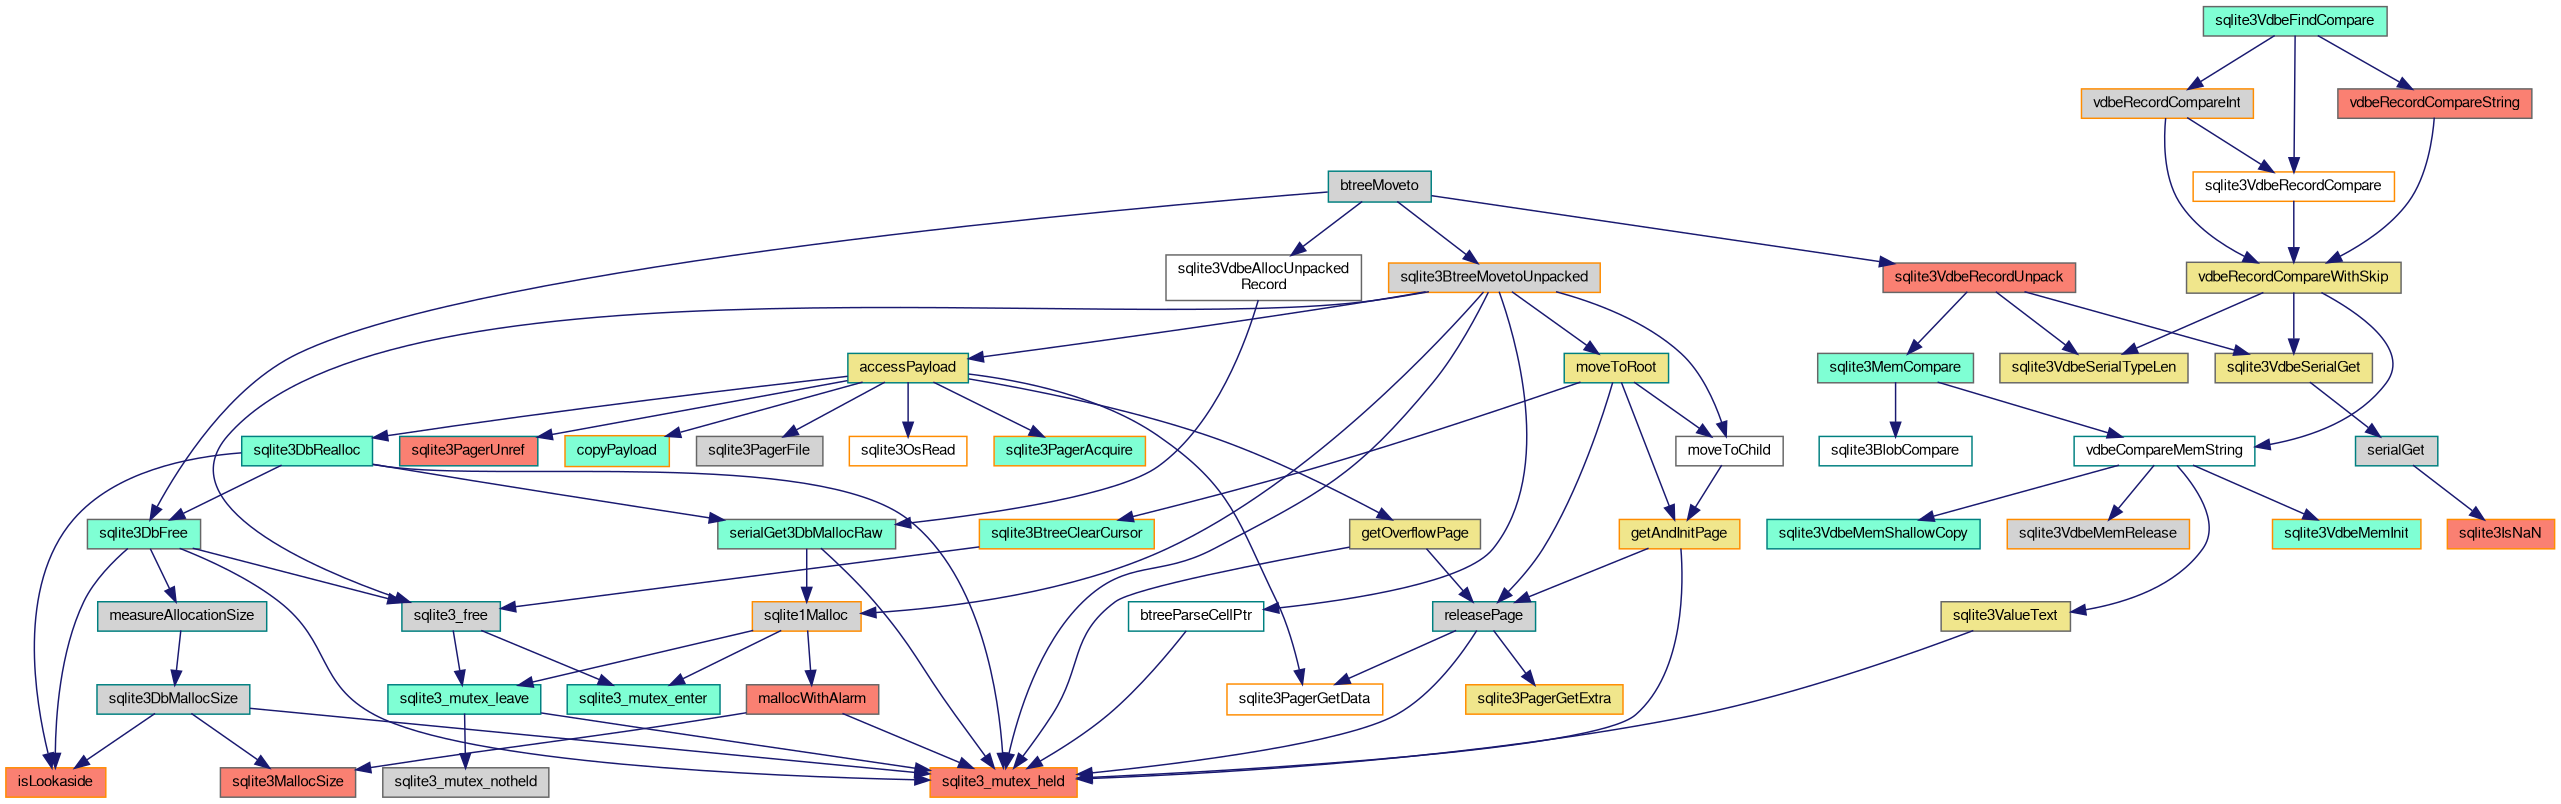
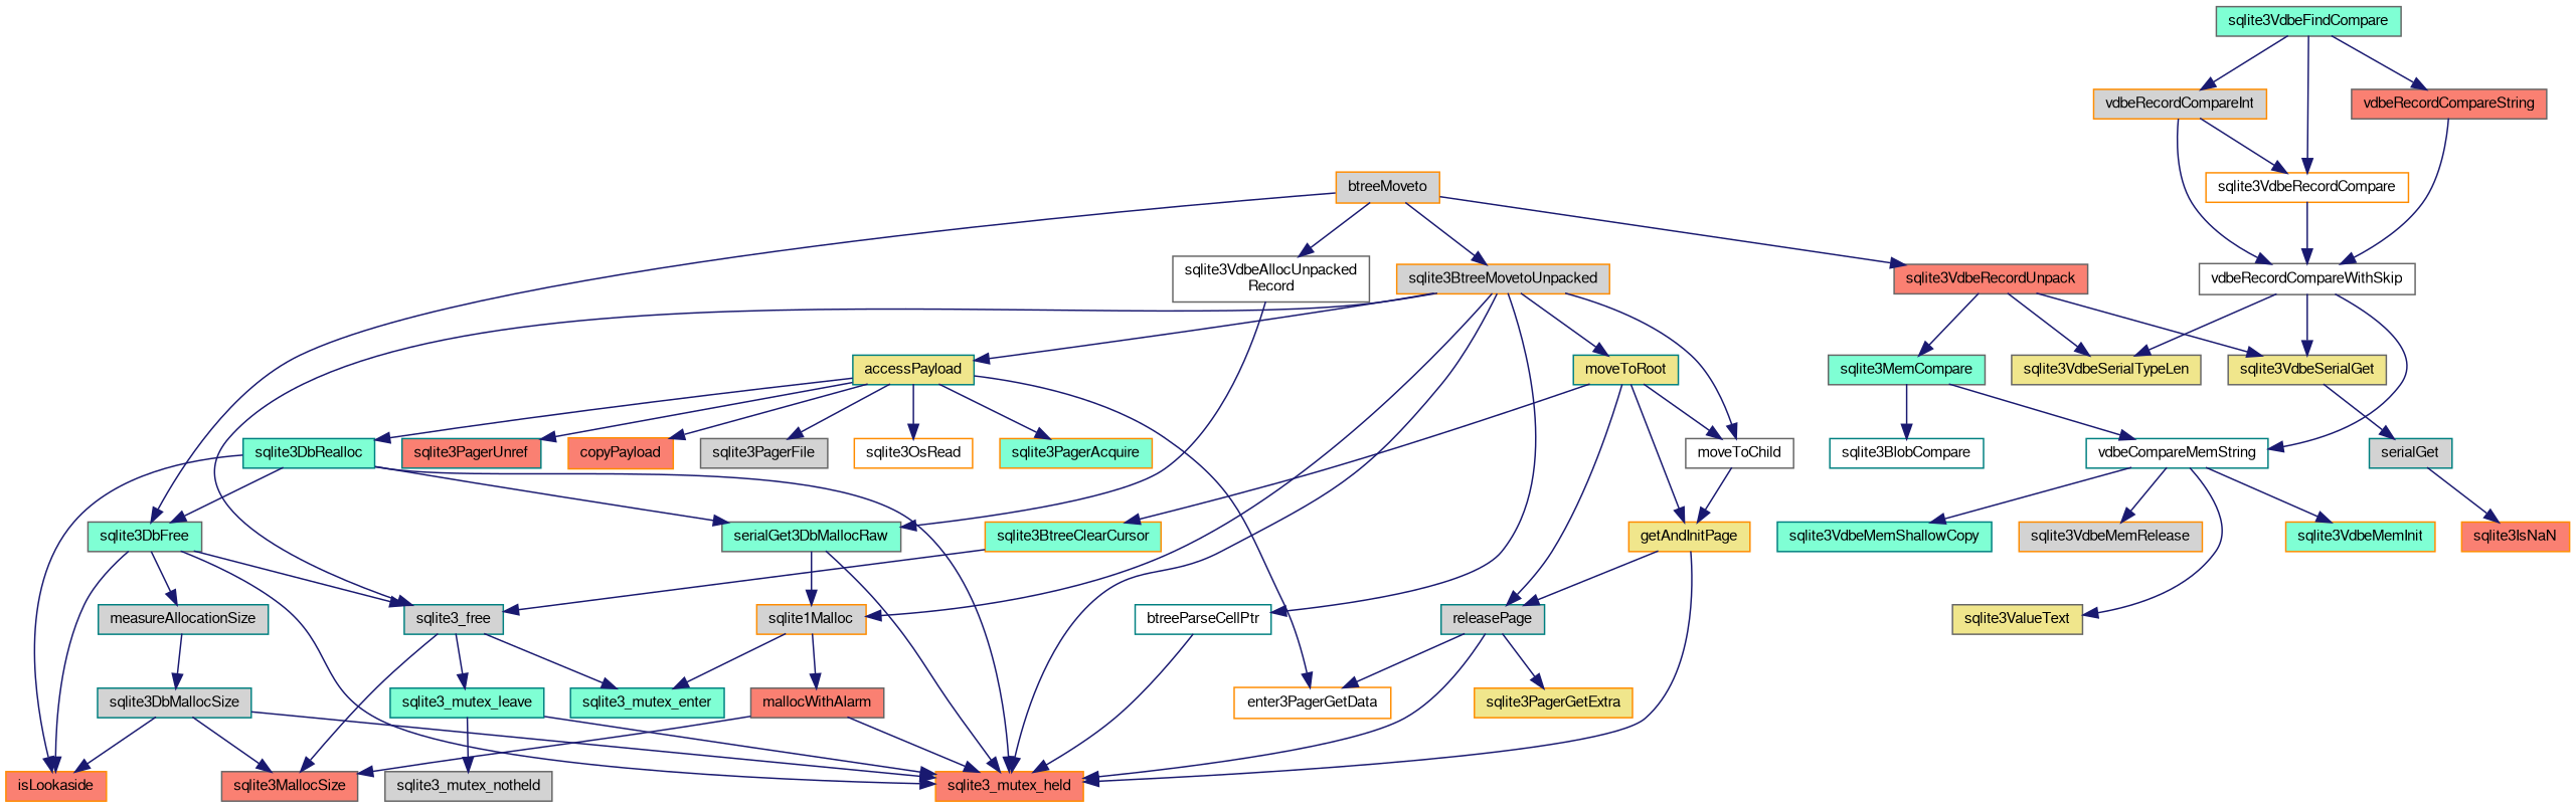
  digraph {
    rankdir=TB
    node [color=gray40 fillcolor=lightgrey fontname=FreeSans fontsize=10 shape=record style=filled]
    edge [color=midnightblue fontname=FreeSans fontsize=10 labelfontname=FreeSans labelfontsize=10 style=solid]
-   n1 [color=teal fontcolor=black height=0.2 label=btreeMoveto width=0.4]
+   n1 [color=darkorange fontcolor=black height=0.2 label=btreeMoveto width=0.4]
    n2 [fillcolor=white height=0.2 label="sqlite3VdbeAllocUnpacked\lRecord" width=0.4]
    n3 [fillcolor=salmon height=0.2 label=sqlite3VdbeRecordUnpack width=0.4]
    n4 [fillcolor=aquamarine height=0.2 label=sqlite3DbFree width=0.4]
    n5 [color=darkorange height=0.2 label=sqlite3BtreeMovetoUnpacked width=0.4]
    n6 [fillcolor=aquamarine height=0.2 label=serialGet3DbMallocRaw width=0.4]
    n7 [fillcolor=khaki height=0.2 label=sqlite3VdbeSerialGet width=0.4]
    n8 [fillcolor=khaki height=0.2 label=sqlite3VdbeSerialTypeLen width=0.4]
    n9 [fillcolor=aquamarine height=0.2 label=sqlite3MemCompare width=0.4]
    n10 [color=darkorange fillcolor=salmon height=0.2 label=sqlite3_mutex_held width=0.4]
    n11 [color=teal height=0.2 label=measureAllocationSize width=0.4]
    n12 [color=darkorange fillcolor=salmon height=0.2 label=isLookaside width=0.4]
    n13 [color=teal height=0.2 label=sqlite3_free width=0.4]
    n14 [color=darkorange height=0.2 label=sqlite1Malloc width=0.4]
    n15 [color=teal fillcolor=khaki height=0.2 label=moveToRoot width=0.4]
    n16 [fillcolor=white height=0.2 label=moveToChild width=0.4]
    n17 [color=teal fillcolor=white height=0.2 label=btreeParseCellPtr width=0.4]
    n18 [color=teal fillcolor=khaki height=0.2 label=accessPayload width=0.4]
    n19 [color=teal fillcolor=aquamarine height=0.2 label=sqlite3_mutex_enter width=0.4]
    n20 [fillcolor=salmon height=0.2 label=mallocWithAlarm width=0.4]
    n21 [color=teal fillcolor=aquamarine height=0.2 label=sqlite3_mutex_leave width=0.4]
    n22 [fillcolor=salmon height=0.2 label=sqlite3MallocSize width=0.4]
    n23 [height=0.2 label=sqlite3_mutex_notheld width=0.4]
    n24 [color=teal height=0.2 label=serialGet width=0.4]
    n25 [color=teal fillcolor=white height=0.2 label=vdbeCompareMemString width=0.4]
    n26 [color=teal fillcolor=white height=0.2 label=sqlite3BlobCompare width=0.4]
    n27 [color=darkorange fillcolor=salmon height=0.2 label=sqlite3IsNaN width=0.4]
    n28 [color=darkorange fillcolor=aquamarine height=0.2 label=sqlite3VdbeMemInit width=0.4]
    n29 [color=teal fillcolor=aquamarine height=0.2 label=sqlite3VdbeMemShallowCopy width=0.4]
    n30 [fillcolor=khaki height=0.2 label=sqlite3ValueText width=0.4]
    n31 [color=darkorange height=0.2 label=sqlite3VdbeMemRelease width=0.4]
    n32 [color=teal height=0.2 label=sqlite3DbMallocSize width=0.4]
    n33 [fillcolor=aquamarine height=0.2 label=sqlite3VdbeFindCompare width=0.4]
    n34 [color=darkorange height=0.2 label=vdbeRecordCompareInt width=0.4]
    n35 [color=darkorange fillcolor=white height=0.2 label=sqlite3VdbeRecordCompare width=0.4]
    n36 [fillcolor=salmon height=0.2 label=vdbeRecordCompareString width=0.4]
    n37 [color=darkorange fillcolor=aquamarine height=0.2 label=sqlite3BtreeClearCursor width=0.4]
    n38 [color=teal height=0.2 label=releasePage width=0.4]
    n39 [color=darkorange fillcolor=khaki height=0.2 label=getAndInitPage width=0.4]
-   n40 [color=darkorange fillcolor=white height=0.2 label=sqlite3PagerGetData width=0.4]
-   n41 [color=darkorange fillcolor=aquamarine height=0.2 label=copyPayload width=0.4]
+   n40 [color=darkorange fillcolor=white height=0.2 label=enter3PagerGetData width=0.4]
+   n41 [color=darkorange fillcolor=salmon height=0.2 label=copyPayload width=0.4]
    n42 [color=teal fillcolor=aquamarine height=0.2 label=sqlite3DbRealloc width=0.4]
-   n43 [fillcolor=khaki height=0.2 label=getOverflowPage width=0.4]
    n44 [height=0.2 label=sqlite3PagerFile width=0.4]
    n45 [color=darkorange fillcolor=white height=0.2 label=sqlite3OsRead width=0.4]
    n46 [color=darkorange fillcolor=aquamarine height=0.2 label=sqlite3PagerAcquire width=0.4]
    n47 [color=teal fillcolor=salmon height=0.2 label=sqlite3PagerUnref width=0.4]
-   n48 [fillcolor=khaki height=0.2 label=vdbeRecordCompareWithSkip width=0.4]
+   n48 [fillcolor=white height=0.2 label=vdbeRecordCompareWithSkip width=0.4]
    n49 [color=darkorange fillcolor=khaki height=0.2 label=sqlite3PagerGetExtra width=0.4]
    n1 -> n2
    n1 -> n3
    n1 -> n4
    n1 -> n5
    n2 -> n6
    n3 -> n7
    n3 -> n8
    n3 -> n9
    n4 -> n10
    n4 -> n11
    n4 -> n12
    n4 -> n13
    n5 -> n10
    n5 -> n13
    n5 -> n14
    n5 -> n15
    n5 -> n16
    n5 -> n17
    n5 -> n18
    n6 -> n10
    n6 -> n14
    n7 -> n24
    n9 -> n25
    n9 -> n26
    n11 -> n32
    n13 -> n19
    n13 -> n21
+   n13 -> n22
    n14 -> n19
    n14 -> n20
-   n14 -> n21
    n15 -> n16
    n15 -> n37
    n15 -> n38
    n15 -> n39
    n16 -> n39
    n17 -> n10
    n18 -> n40
    n18 -> n41
    n18 -> n42
-   n18 -> n43
    n18 -> n44
    n18 -> n45
    n18 -> n46
    n18 -> n47
    n20 -> n10
    n20 -> n22
    n21 -> n10
    n21 -> n23
    n24 -> n27
    n25 -> n28
    n25 -> n29
    n25 -> n30
    n25 -> n31
-   n30 -> n10
    n32 -> n10
    n32 -> n12
    n32 -> n22
    n33 -> n34
    n33 -> n35
    n33 -> n36
    n34 -> n35
    n34 -> n48
    n35 -> n48
    n36 -> n48
    n37 -> n13
    n38 -> n10
    n38 -> n40
    n38 -> n49
    n39 -> n10
    n39 -> n38
    n42 -> n4
    n42 -> n6
    n42 -> n10
    n42 -> n12
-   n43 -> n10
-   n43 -> n38
    n48 -> n7
    n48 -> n8
    n48 -> n25
  }
